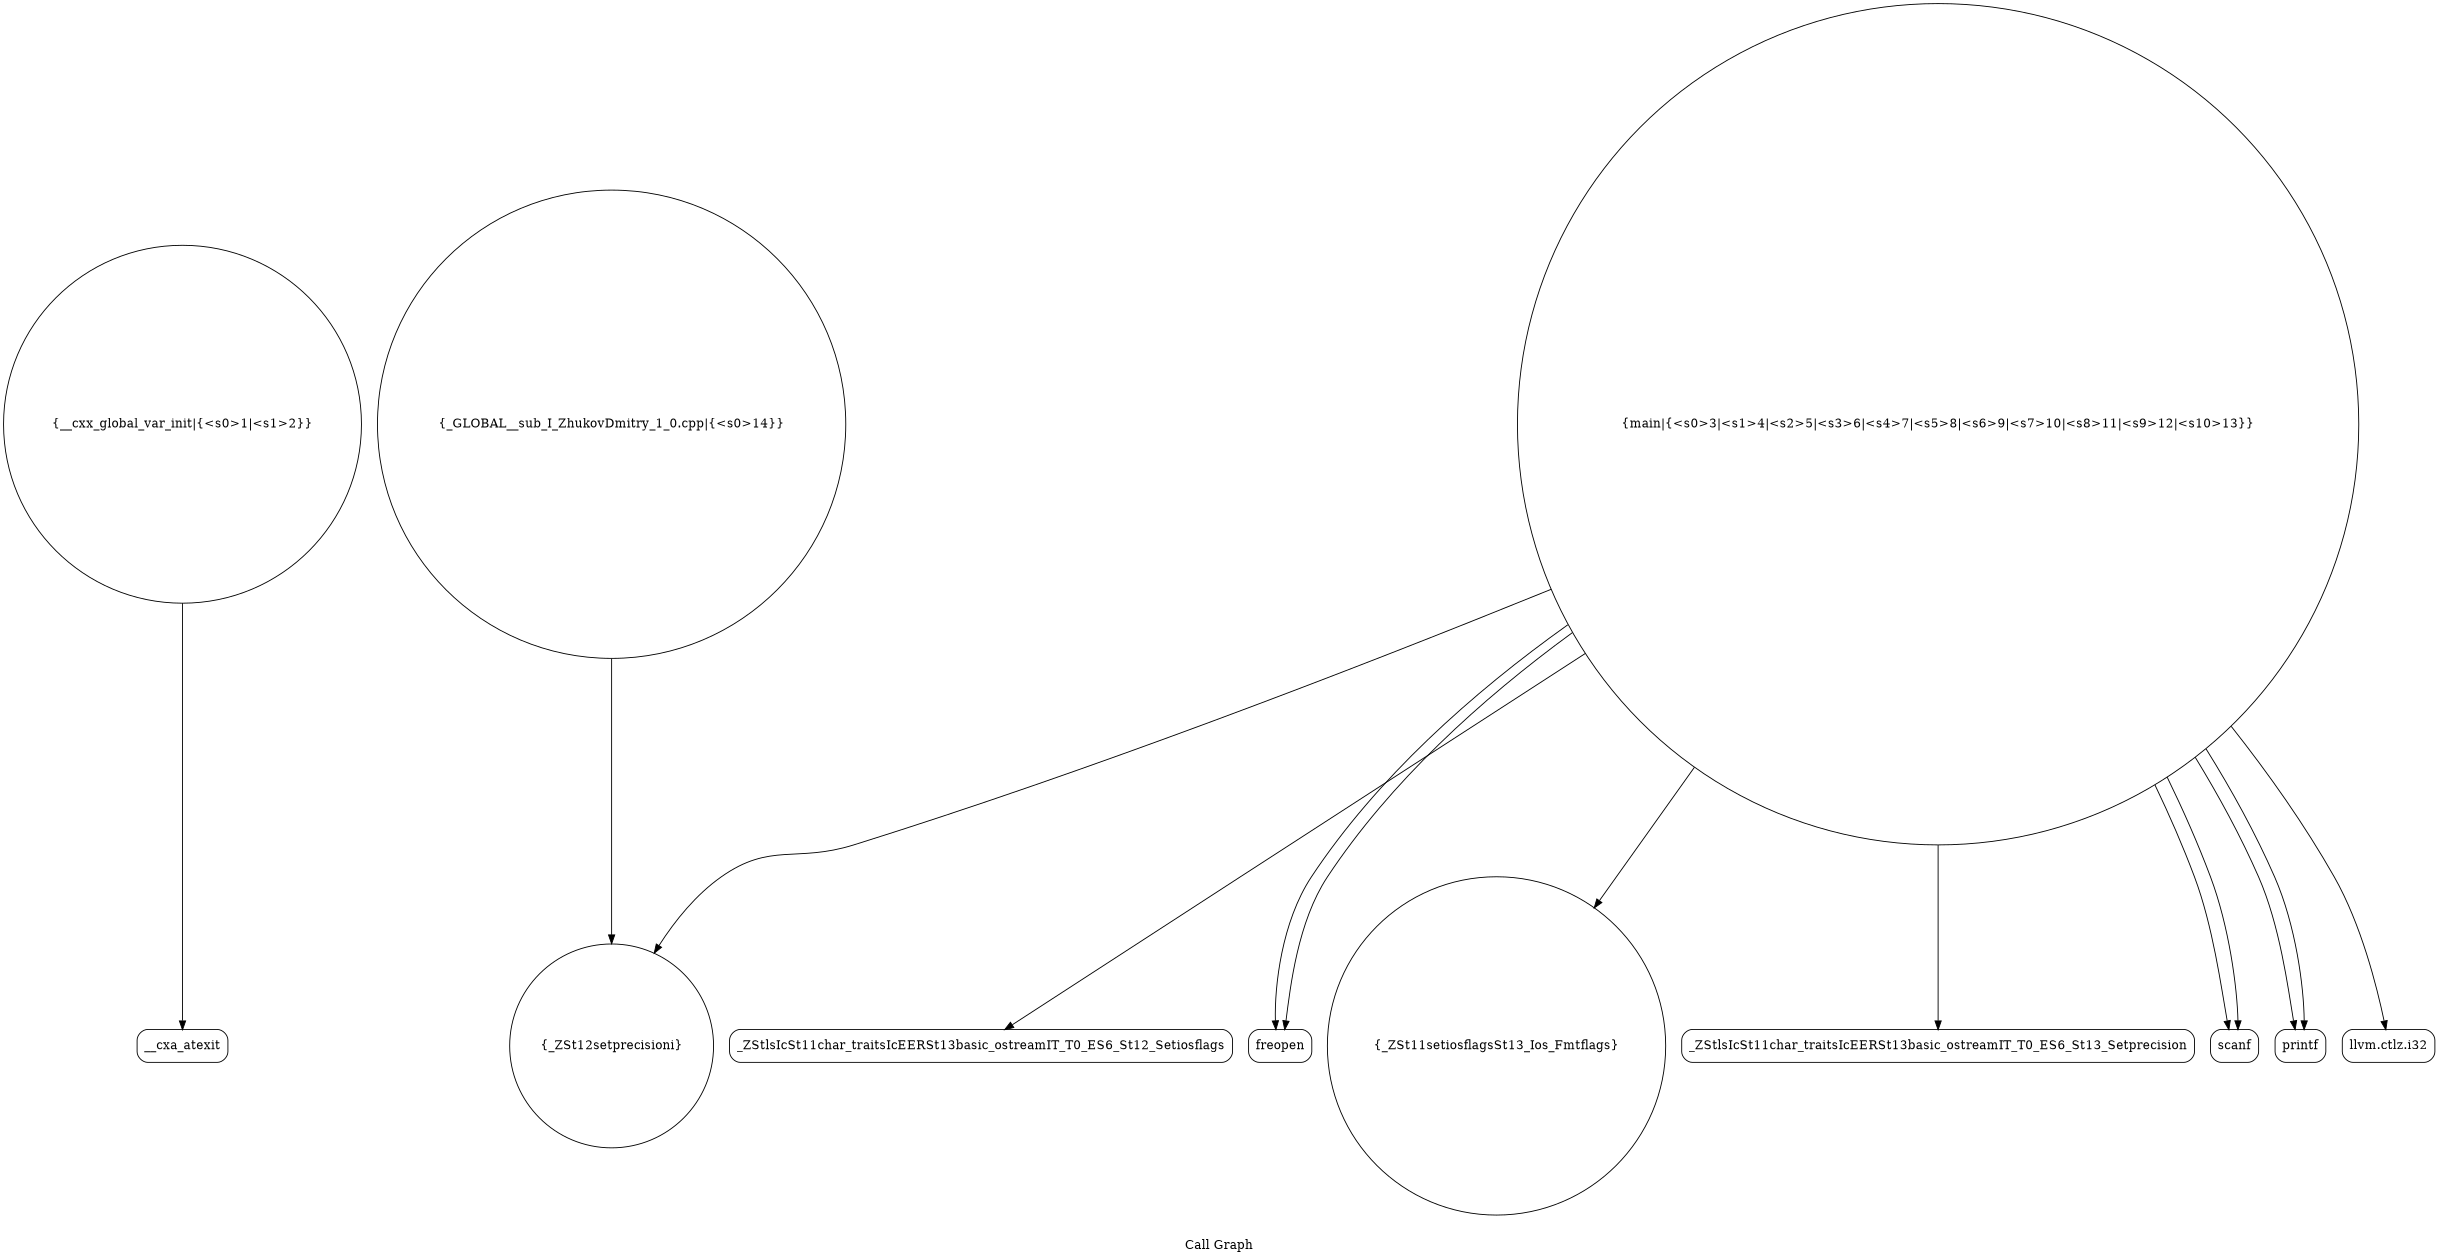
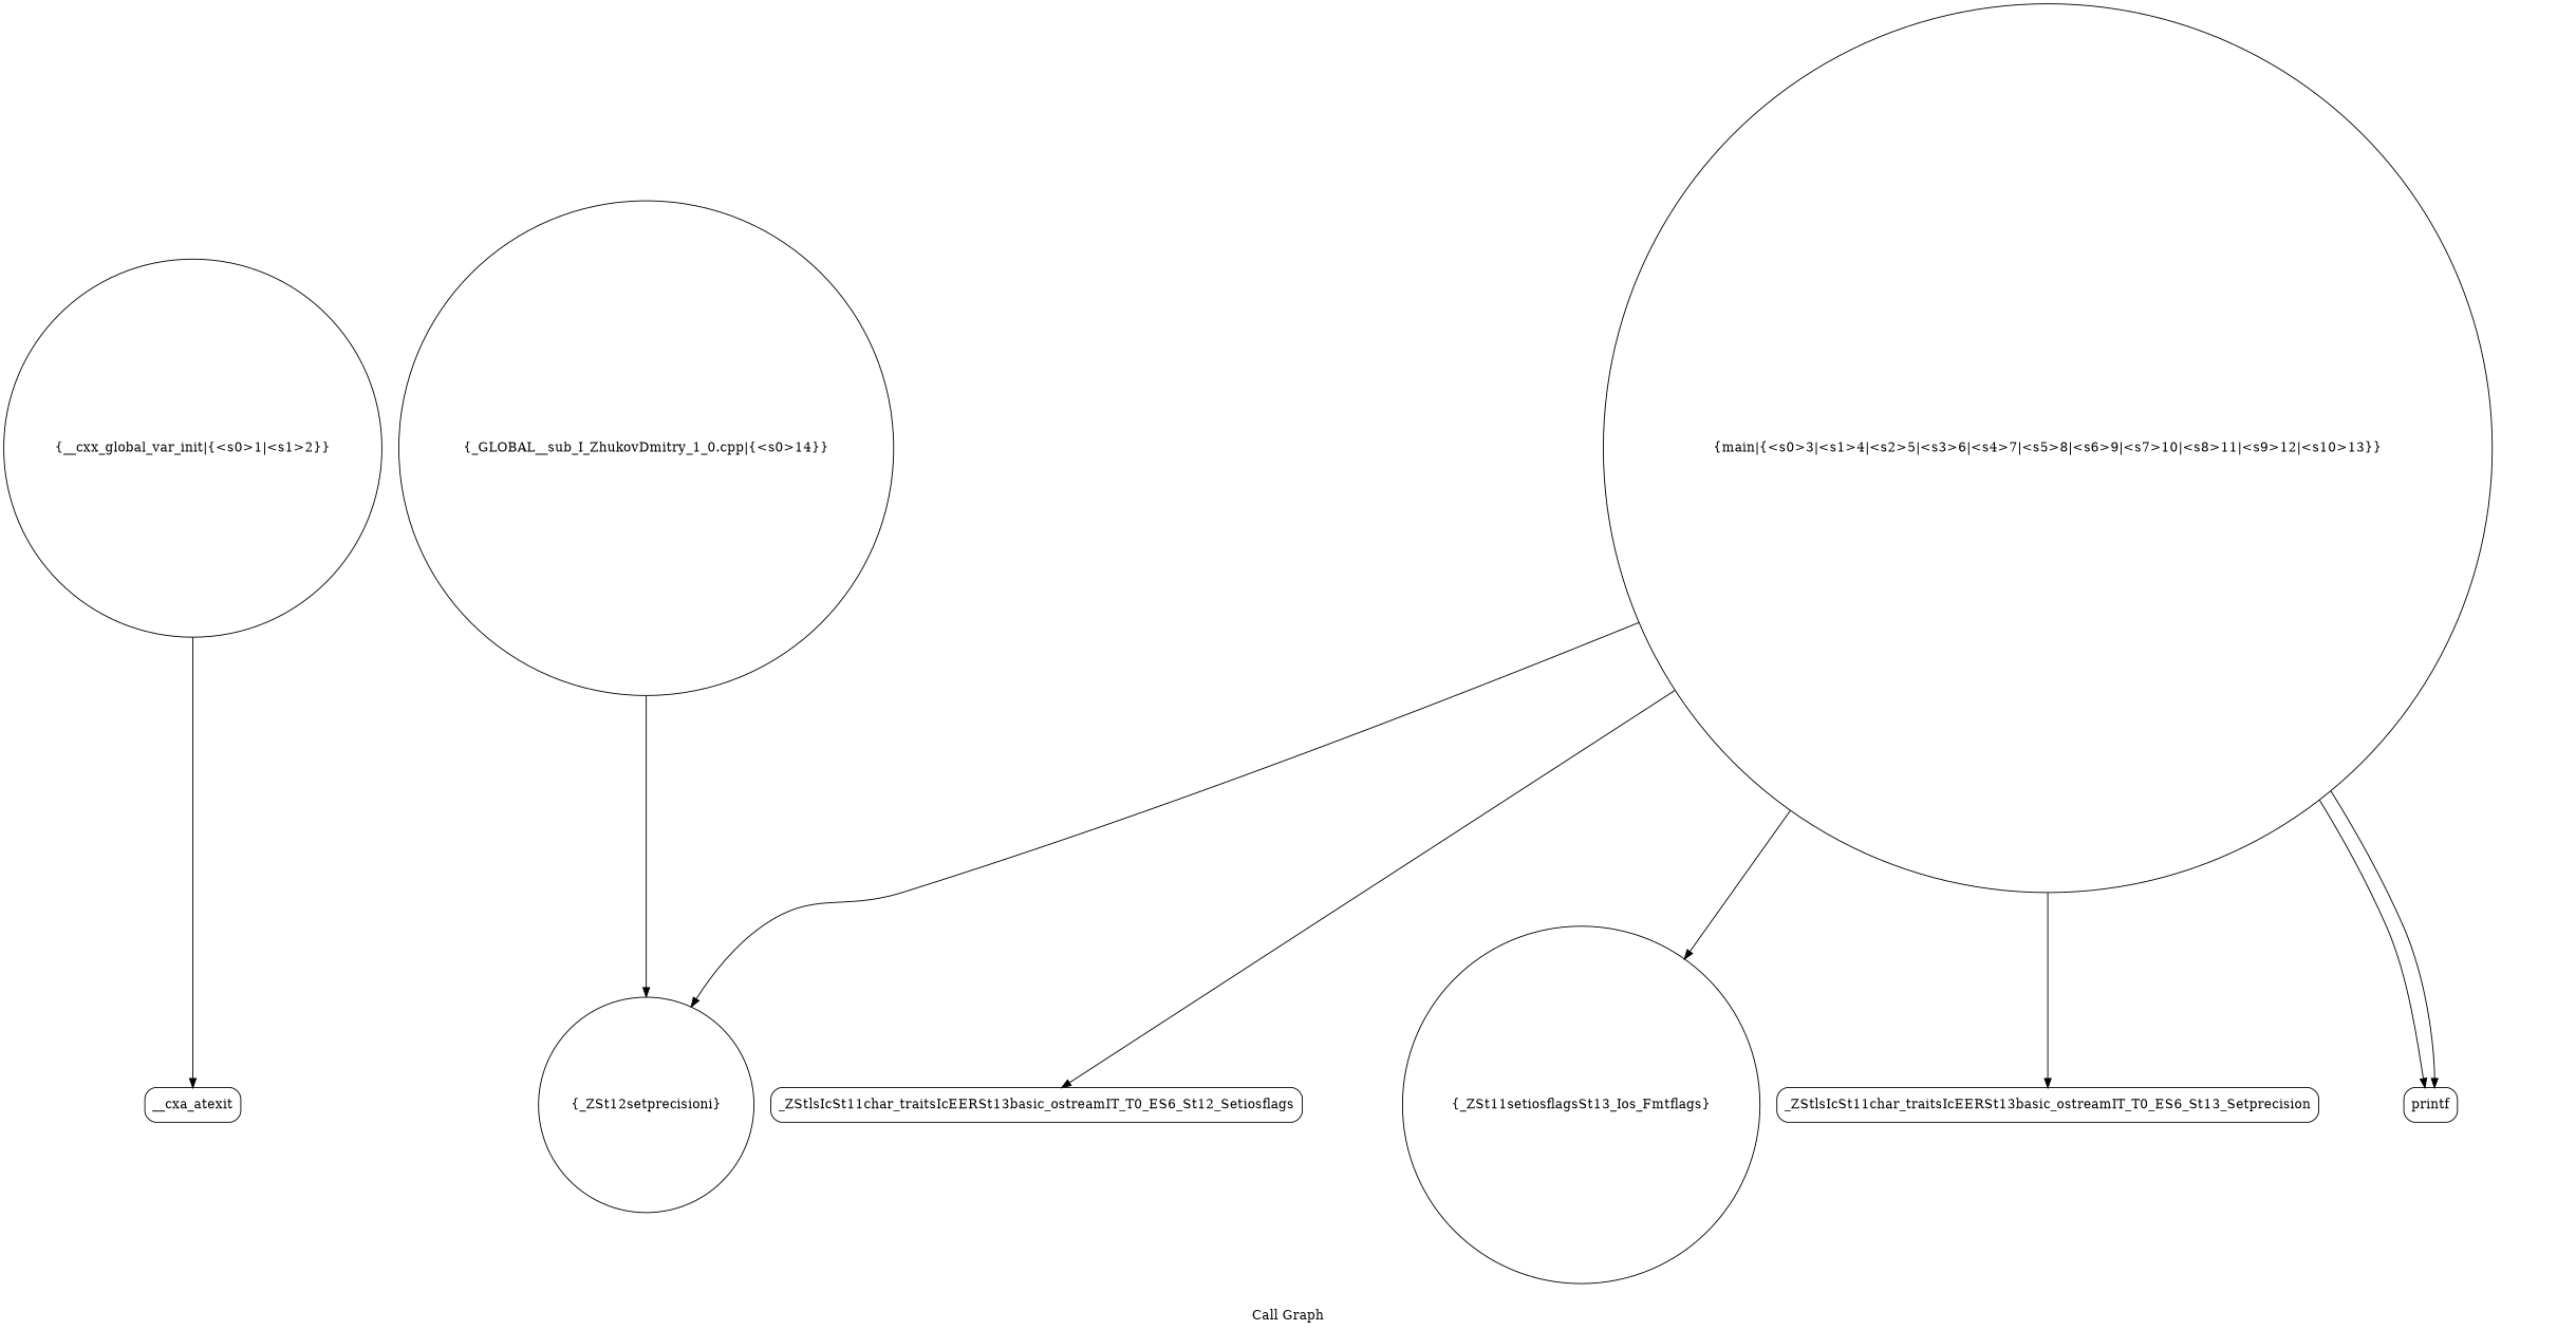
  digraph {
    fontname="DejaVu Serif"
    label="Call Graph"
    node [fontname="DejaVu Serif" shape=Mrecord]
    edge [color=black fontname="DejaVu Serif" tailport=s1]
    n1 [label="{__cxx_global_var_init|{<s0>1|<s1>2}}" shape=circle]
    n2 [label="{__cxa_atexit}"]
    n3 [label="{_ZStlsIcSt11char_traitsIcEERSt13basic_ostreamIT_T0_ES6_St12_Setiosflags}"]
    n4 [label="{_ZSt12setprecisioni}" shape=circle]
    n5 [label="{main|{<s0>3|<s1>4|<s2>5|<s3>6|<s4>7|<s5>8|<s6>9|<s7>10|<s8>11|<s9>12|<s10>13}}" shape=circle]
-   n6 [label="{freopen}"]
    n7 [label="{_ZSt11setiosflagsSt13_Ios_Fmtflags}" shape=circle]
    n8 [label="{_ZStlsIcSt11char_traitsIcEERSt13basic_ostreamIT_T0_ES6_St13_Setprecision}"]
-   n9 [label="{scanf}"]
    n10 [label="{printf}"]
-   n11 [label="{llvm.ctlz.i32}"]
    n12 [label="{_GLOBAL__sub_I_ZhukovDmitry_1_0.cpp|{<s0>14}}" shape=circle]
    n1 -> n2
    n5 -> n3 [tailport=s3]
    n5 -> n4 [tailport=s4]
-   n5 -> n6 [tailport=s0]
-   n5 -> n6
    n5 -> n7 [tailport=s2]
    n5 -> n8 [tailport=s5]
-   n5 -> n9 [tailport=s6]
-   n5 -> n9 [tailport=s8]
    n5 -> n10 [tailport=s7]
    n5 -> n10 [tailport=s10]
-   n5 -> n11 [tailport=s9]
    n12 -> n4 [tailport=s0]
  }
